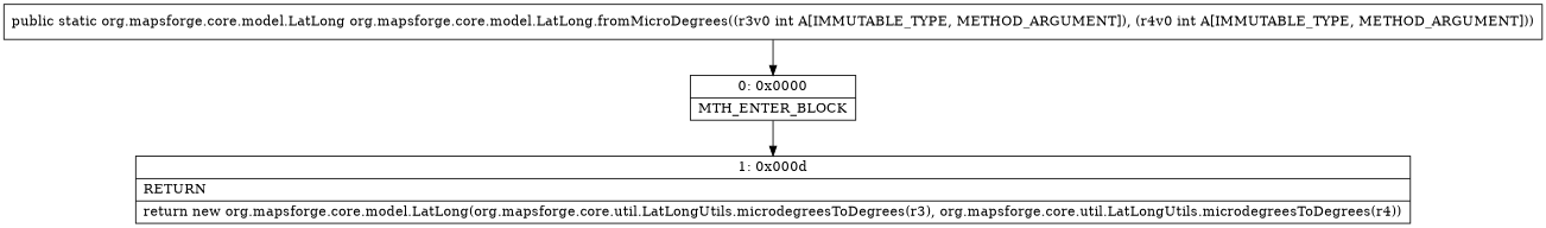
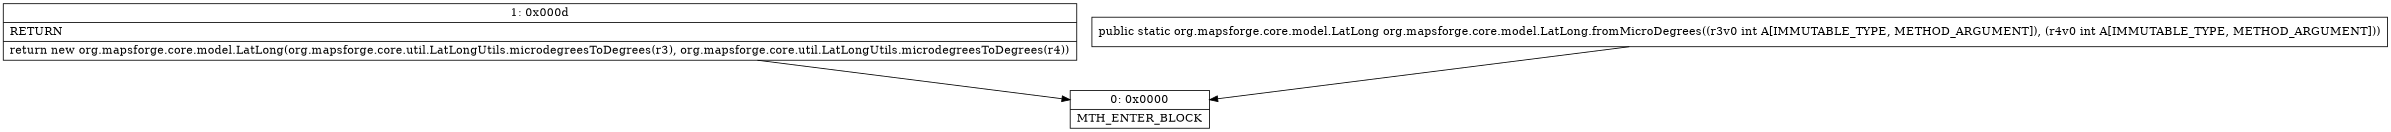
  digraph {
    node [shape=record]
    n1 [label="{0\:\ 0x0000|MTH_ENTER_BLOCK\l}"]
    n2 [label="{1\:\ 0x000d|RETURN\l|return new org.mapsforge.core.model.LatLong(org.mapsforge.core.util.LatLongUtils.microdegreesToDegrees(r3), org.mapsforge.core.util.LatLongUtils.microdegreesToDegrees(r4))\l}"]
    n3 [label="{public static org.mapsforge.core.model.LatLong org.mapsforge.core.model.LatLong.fromMicroDegrees((r3v0 int A[IMMUTABLE_TYPE, METHOD_ARGUMENT]), (r4v0 int A[IMMUTABLE_TYPE, METHOD_ARGUMENT])) }"]
-   n1 -> n2
+   n2 -> n1
    n3 -> n1
  }
